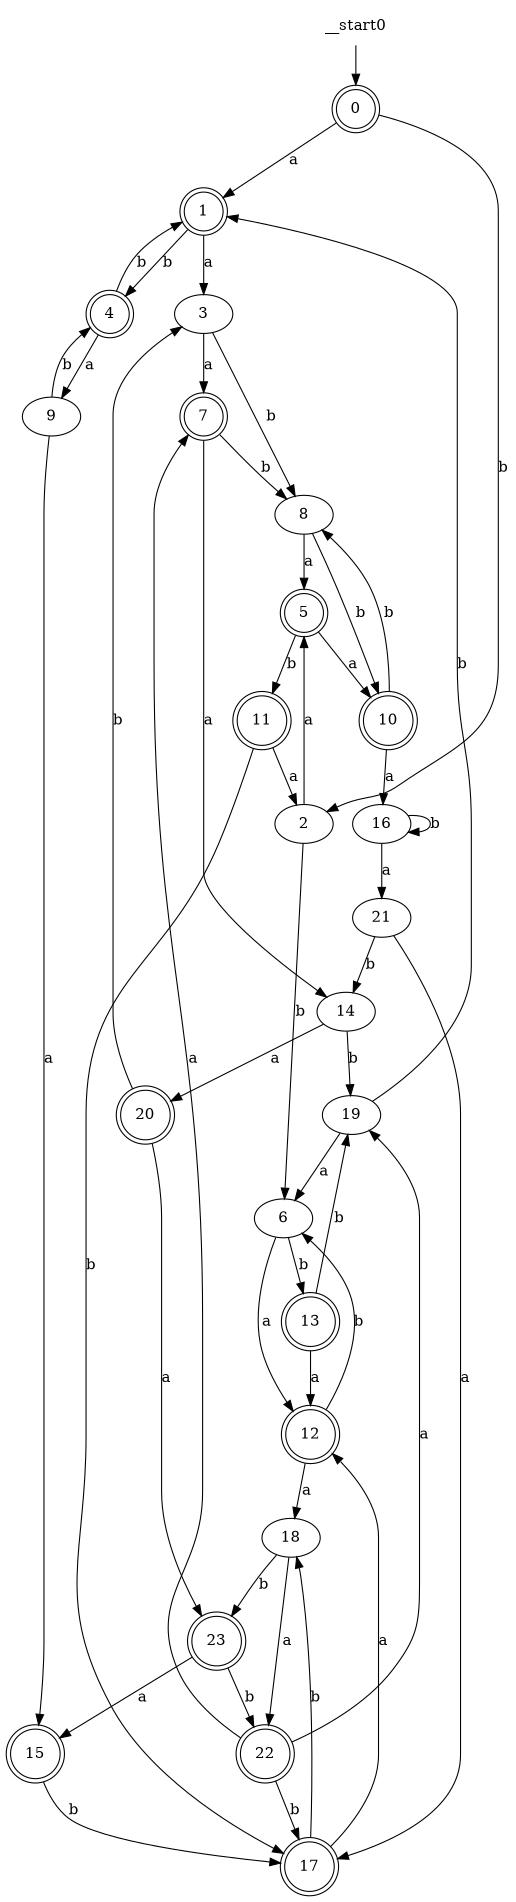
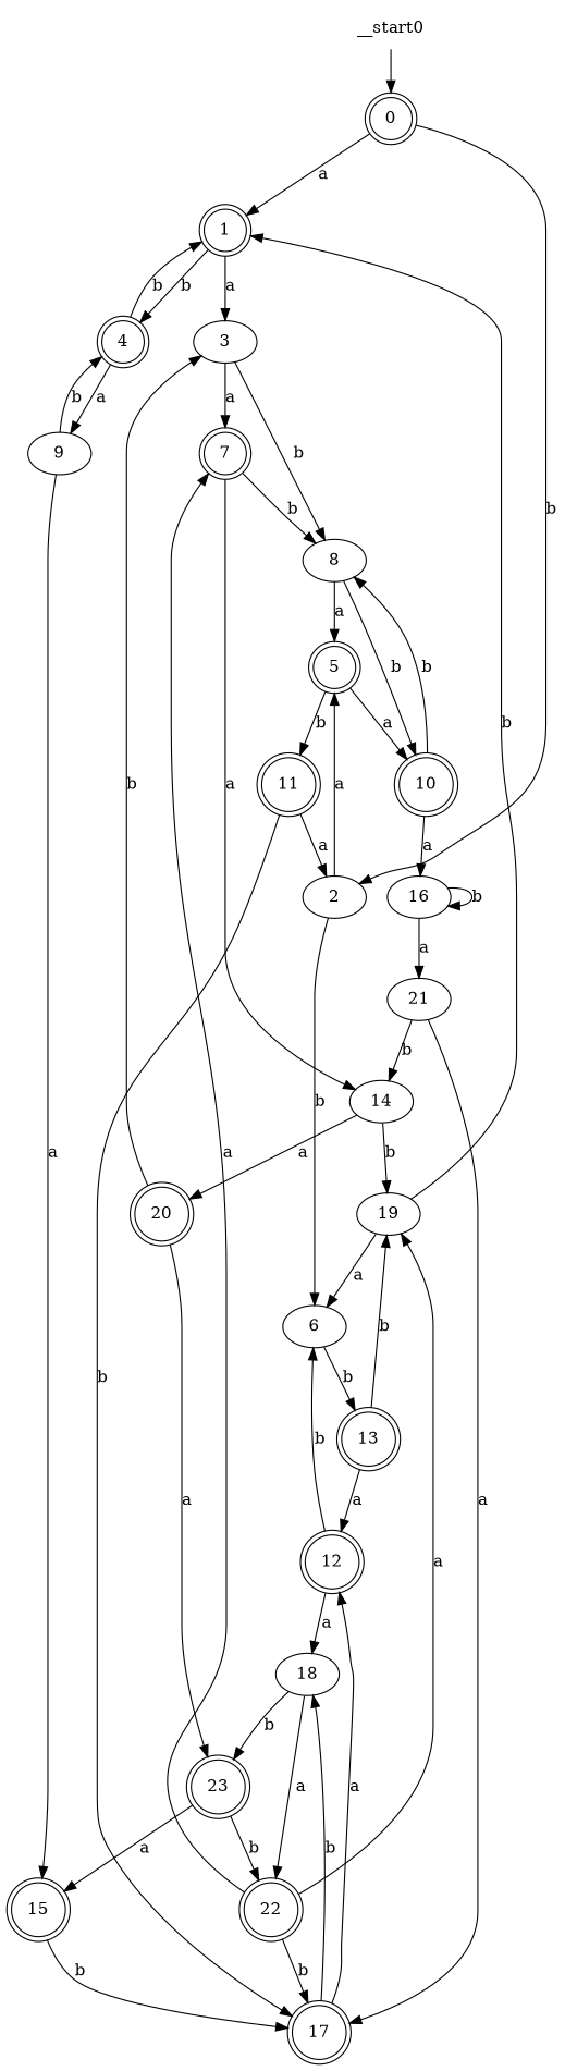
  digraph {
    node [shape=doublecircle]
    __start0 [shape=none]
    0
    1
    2 [shape=""]
    3 [shape=""]
    4
    5
    6 [shape=""]
    7
    8 [shape=""]
    9 [shape=""]
    10
    11
    12
    13
    14 [shape=""]
    15
    16 [shape=""]
    17
    18 [shape=""]
    19 [shape=""]
    20
    21 [shape=""]
    22
    23
    __start0 -> 0
    0 -> 1 [label=a]
    0 -> 2 [label=b]
    1 -> 3 [label=a]
    1 -> 4 [label=b]
    2 -> 5 [label=a]
    2 -> 6 [label=b]
    3 -> 7 [label=a]
    3 -> 8 [label=b]
    4 -> 1 [label=b]
    4 -> 9 [label=a]
    5 -> 10 [label=a]
    5 -> 11 [label=b]
-   6 -> 12 [label=a]
    6 -> 13 [label=b]
    7 -> 8 [label=b]
    7 -> 14 [label=a]
    8 -> 5 [label=a]
    8 -> 10 [label=b]
    9 -> 4 [label=b]
    9 -> 15 [label=a]
    10 -> 8 [label=b]
    10 -> 16 [label=a]
    11 -> 2 [label=a]
    11 -> 17 [label=b]
    12 -> 6 [label=b]
    12 -> 18 [label=a]
    13 -> 12 [label=a]
    13 -> 19 [label=b]
    14 -> 19 [label=b]
    14 -> 20 [label=a]
    15 -> 17 [label=b]
    16 -> 16 [label=b]
    16 -> 21 [label=a]
    17 -> 12 [label=a]
    17 -> 18 [label=b]
    18 -> 22 [label=a]
    18 -> 23 [label=b]
    19 -> 1 [label=b]
    19 -> 6 [label=a]
    20 -> 3 [label=b]
    20 -> 23 [label=a]
    21 -> 14 [label=b]
    21 -> 17 [label=a]
    22 -> 7 [label=a]
    22 -> 17 [label=b]
    22 -> 19 [label=a]
    23 -> 15 [label=a]
    23 -> 22 [label=b]
  }
